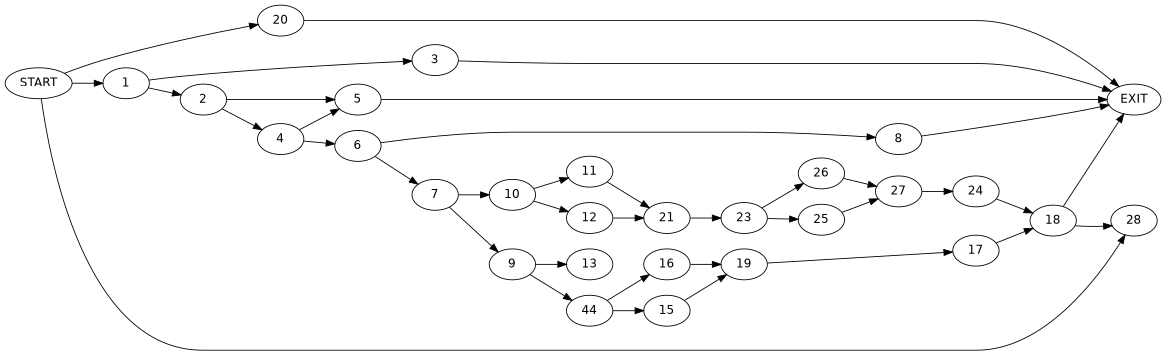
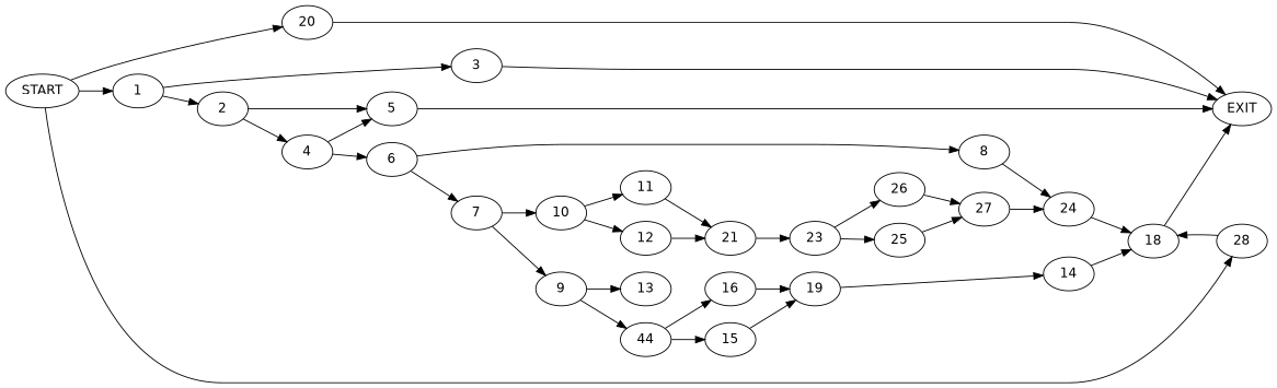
  digraph {
    fontname="DejaVu Sans"
    rankdir=LR
    node [fontname="DejaVu Sans"]
    edge [fontname="DejaVu Sans"]
    n1 [label=START]
    1
    20
    28
    2
    3
    n7 [label=EXIT]
    18
    4
    5
    6
    7
    8
    9
    10
    13
    n17 [label=44]
    11
    12
    15
    16
    21
    23
-   17
+   17 [label=14]
    19
    25
    26
    24
    27
    n1 -> 1
    n1 -> 20
    n1 -> 28
    1 -> 2
    1 -> 3
    20 -> n7
-   18 -> 28
+   28 -> 18
    2 -> 4
    2 -> 5
    3 -> n7
    18 -> n7
    4 -> 5
    4 -> 6
    5 -> n7
    6 -> 7
    6 -> 8
    7 -> 9
    7 -> 10
-   8 -> n7
+   8 -> 24
    9 -> 13
    9 -> n17
    10 -> 11
    10 -> 12
    n17 -> 15
    n17 -> 16
    11 -> 21
    12 -> 21
    15 -> 19
    16 -> 19
    21 -> 23
    23 -> 25
    23 -> 26
    17 -> 18
    19 -> 17
    25 -> 27
    26 -> 27
    24 -> 18
    27 -> 24
  }
